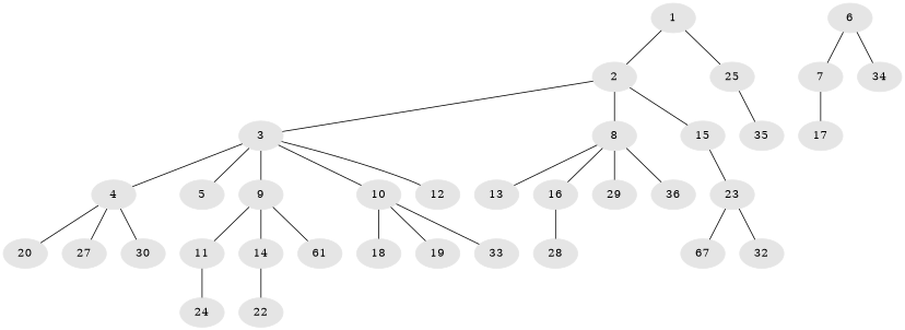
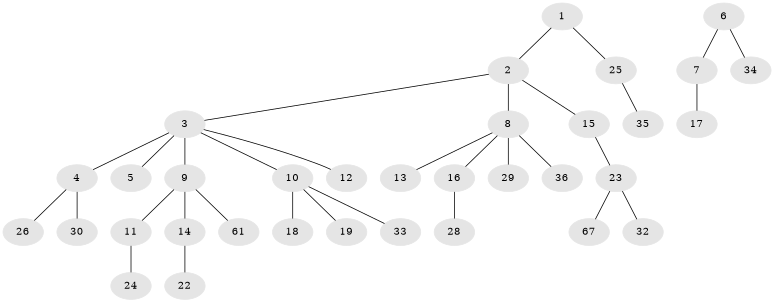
  graph {
    node [color=gray90 style=filled]
    edge [weight=1.0]
    1
    2
    25
    3
    8
    15
    35
    4
    5
    9
    10
    12
    13
    16
    29
    36
    23
-   20
-   26 [label=27]
+   26
    30
    6
    7
    34
    11
    14
    n26 [label=61]
    18
    19
    33
    17
    28
    24
    22
    n34 [label=67]
    32
    1 -- 2
    1 -- 25
    2 -- 3
    2 -- 8 [weight=3.0]
    2 -- 15
    25 -- 35
    3 -- 4
    3 -- 5 [weight=2.0]
    3 -- 9
    3 -- 10
    3 -- 12
    8 -- 13
    8 -- 16
    8 -- 29
    8 -- 36
    15 -- 23 [weight=2.0]
-   4 -- 20
    4 -- 26
    4 -- 30
    9 -- 11
    9 -- 14 [weight=3.0]
    9 -- n26
    10 -- 18 [weight=3.0]
    10 -- 19
    10 -- 33
    16 -- 28
    23 -- n34
    23 -- 32
    6 -- 7
    6 -- 34
    7 -- 17
    11 -- 24
    14 -- 22
  }
